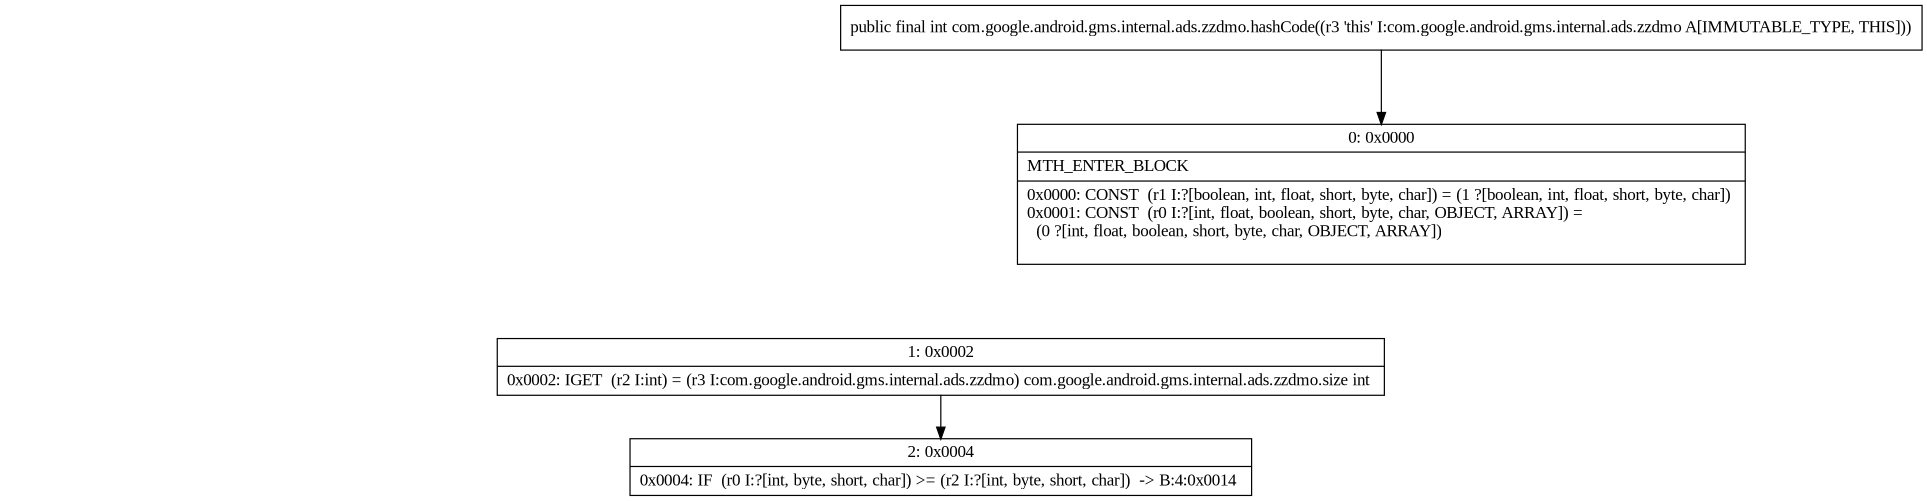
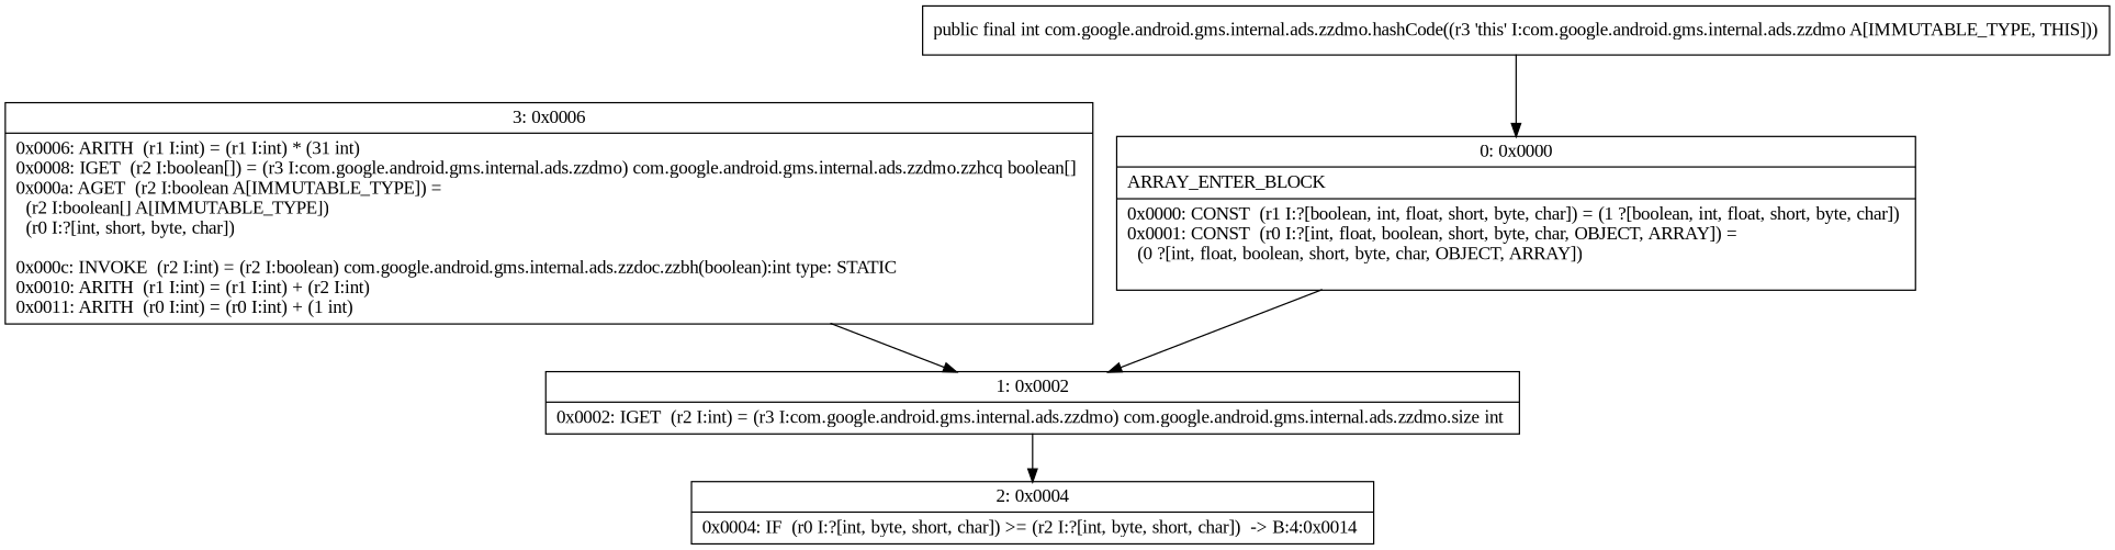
  digraph {
    fontname="Liberation Serif"
    node [fontname="Liberation Serif" shape=record]
    edge [fontname="Liberation Serif"]
-   n1 [label="{0\:\ 0x0000|MTH_ENTER_BLOCK\l|0x0000: CONST  (r1 I:?[boolean, int, float, short, byte, char]) = (1 ?[boolean, int, float, short, byte, char]) \l0x0001: CONST  (r0 I:?[int, float, boolean, short, byte, char, OBJECT, ARRAY]) = \l  (0 ?[int, float, boolean, short, byte, char, OBJECT, ARRAY])\l \l}"]
+   n1 [label="{0\:\ 0x0000|ARRAY_ENTER_BLOCK\l|0x0000: CONST  (r1 I:?[boolean, int, float, short, byte, char]) = (1 ?[boolean, int, float, short, byte, char]) \l0x0001: CONST  (r0 I:?[int, float, boolean, short, byte, char, OBJECT, ARRAY]) = \l  (0 ?[int, float, boolean, short, byte, char, OBJECT, ARRAY])\l \l}"]
    n2 [label="{1\:\ 0x0002|0x0002: IGET  (r2 I:int) = (r3 I:com.google.android.gms.internal.ads.zzdmo) com.google.android.gms.internal.ads.zzdmo.size int \l}"]
    n3 [label="{2\:\ 0x0004|0x0004: IF  (r0 I:?[int, byte, short, char]) \>= (r2 I:?[int, byte, short, char])  \-\> B:4:0x0014 \l}"]
+   n4 [label="{3\:\ 0x0006|0x0006: ARITH  (r1 I:int) = (r1 I:int) * (31 int) \l0x0008: IGET  (r2 I:boolean[]) = (r3 I:com.google.android.gms.internal.ads.zzdmo) com.google.android.gms.internal.ads.zzdmo.zzhcq boolean[] \l0x000a: AGET  (r2 I:boolean A[IMMUTABLE_TYPE]) = \l  (r2 I:boolean[] A[IMMUTABLE_TYPE])\l  (r0 I:?[int, short, byte, char])\l \l0x000c: INVOKE  (r2 I:int) = (r2 I:boolean) com.google.android.gms.internal.ads.zzdoc.zzbh(boolean):int type: STATIC \l0x0010: ARITH  (r1 I:int) = (r1 I:int) + (r2 I:int) \l0x0011: ARITH  (r0 I:int) = (r0 I:int) + (1 int) \l}"]
    n5 [label="{public final int com.google.android.gms.internal.ads.zzdmo.hashCode((r3 'this' I:com.google.android.gms.internal.ads.zzdmo A[IMMUTABLE_TYPE, THIS])) }"]
+   n1 -> n2
    n2 -> n3
+   n4 -> n2
    n5 -> n1
  }
